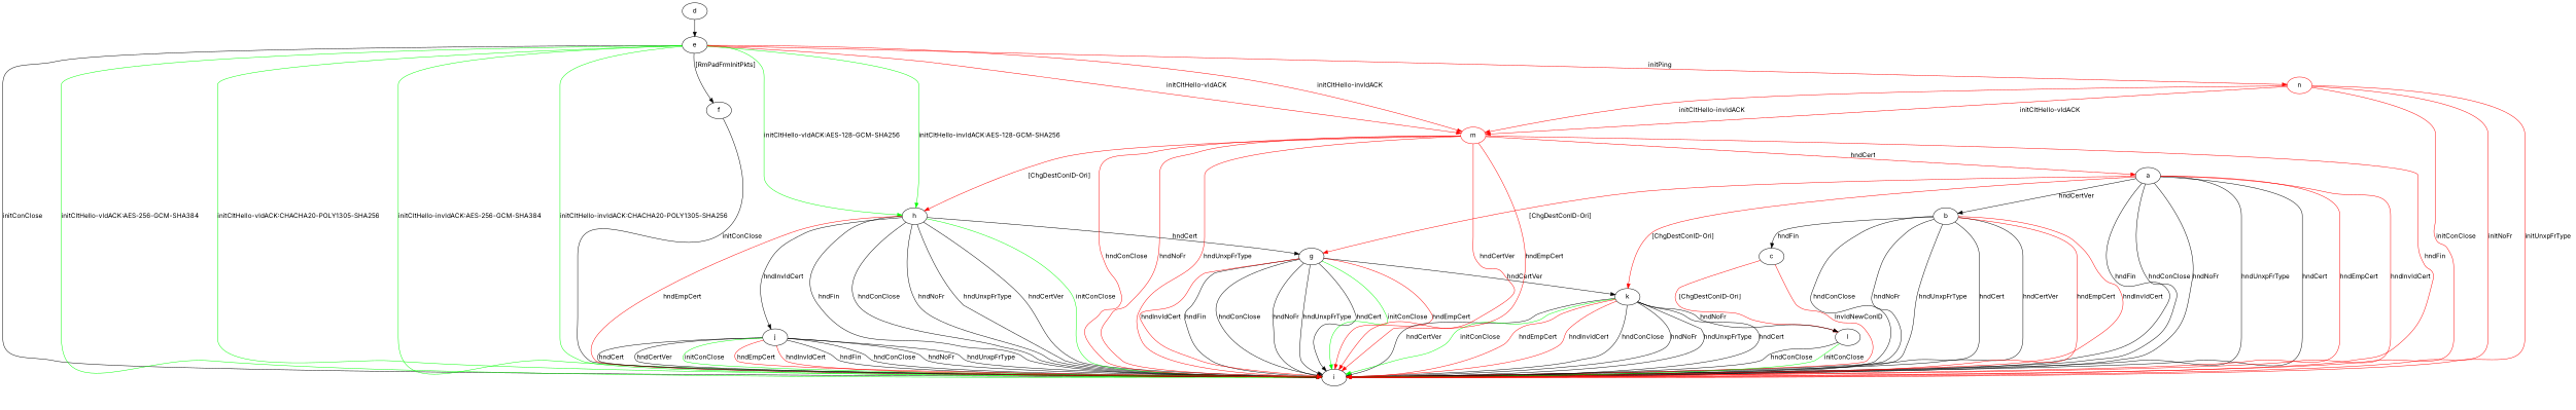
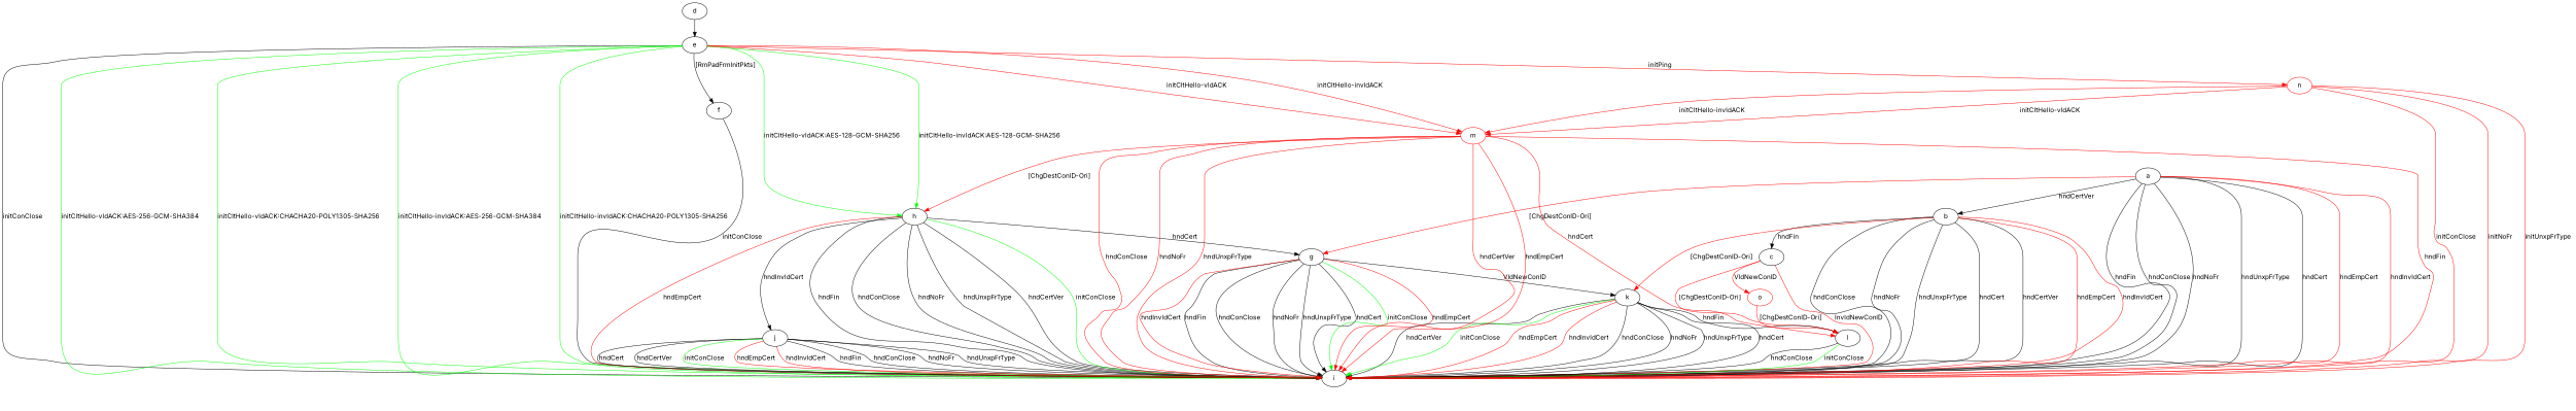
  digraph {
    fontname=Inter
    node [fontname=Inter]
    edge [fontname=Inter]
    a
    b
    g
    i
    c
    k
    l
+   o [color=red]
    d
    e
    f
    h
    m [color=red]
    n [color=red]
    j
    a -> b [label="hndCertVer "]
    a -> g [color=red label="[ChgDestConID-Ori] "]
    a -> i [label="hndFin "]
    a -> i [label="hndConClose "]
    a -> i [label="hndNoFr "]
    a -> i [label="hndUnxpFrType "]
    a -> i [label="hndCert "]
    a -> i [color=red label="hndEmpCert "]
    a -> i [color=red label="hndInvldCert "]
    b -> i [label="hndConClose "]
    b -> i [label="hndNoFr "]
    b -> i [label="hndUnxpFrType "]
    b -> i [label="hndCert "]
    b -> i [label="hndCertVer "]
    b -> i [color=red label="hndEmpCert "]
    b -> i [color=red label="hndInvldCert "]
    b -> c [label="hndFin "]
-   a -> k [color=red label="[ChgDestConID-Ori] "]
+   b -> k [color=red label="[ChgDestConID-Ori] "]
    g -> i [label="hndFin "]
    g -> i [label="hndConClose "]
    g -> i [label="hndNoFr "]
    g -> i [label="hndUnxpFrType "]
    g -> i [label="hndCert "]
    g -> i [color=green label="initConClose "]
    g -> i [color=red label="hndEmpCert "]
    g -> i [color=red label="hndInvldCert "]
-   g -> k [label="hndCertVer "]
+   g -> k [label="VldNewConID "]
    c -> i [color=red label="InvldNewConID "]
    c -> l [color=red label="[ChgDestConID-Ori] "]
+   c -> o [color=red label="VldNewConID "]
    k -> i [label="hndConClose "]
    k -> i [label="hndNoFr "]
    k -> i [label="hndUnxpFrType "]
    k -> i [label="hndCert "]
    k -> i [label="hndCertVer "]
    k -> i [color=green label="initConClose "]
    k -> i [color=red label="hndEmpCert "]
    k -> i [color=red label="hndInvldCert "]
-   k -> l [label="hndNoFr "]
+   k -> l [label="hndFin "]
    l -> i [label="hndConClose "]
    l -> i [color=green label="initConClose "]
+   o -> l [color=red label="[ChgDestConID-Ori] "]
    d -> e
    e -> i [label="initConClose "]
    e -> i [color=green label="initCltHello-vldACK:AES-256-GCM-SHA384 "]
    e -> i [color=green label="initCltHello-vldACK:CHACHA20-POLY1305-SHA256 "]
    e -> i [color=green label="initCltHello-invldACK:AES-256-GCM-SHA384 "]
    e -> i [color=green label="initCltHello-invldACK:CHACHA20-POLY1305-SHA256 "]
    e -> f [label="[RmPadFrmInitPkts] "]
    e -> h [color=green label="initCltHello-vldACK:AES-128-GCM-SHA256 "]
    e -> h [color=green label="initCltHello-invldACK:AES-128-GCM-SHA256 "]
    e -> m [color=red label="initCltHello-vldACK "]
    e -> m [color=red label="initCltHello-invldACK "]
    e -> n [color=red label="initPing "]
    f -> i [label="initConClose "]
    h -> g [label="hndCert "]
    h -> i [label="hndFin "]
    h -> i [label="hndConClose "]
    h -> i [label="hndNoFr "]
    h -> i [label="hndUnxpFrType "]
    h -> i [label="hndCertVer "]
    h -> i [color=green label="initConClose "]
    h -> i [color=red label="hndEmpCert "]
    h -> j [label="hndInvldCert "]
-   m -> a [color=red label="hndCert "]
+   m -> l [color=red label="hndCert "]
    m -> i [color=red label="hndFin "]
    m -> i [color=red label="hndConClose "]
    m -> i [color=red label="hndNoFr "]
    m -> i [color=red label="hndUnxpFrType "]
    m -> i [color=red label="hndCertVer "]
    m -> i [color=red label="hndEmpCert "]
    m -> h [color=red label="[ChgDestConID-Ori] "]
    n -> i [color=red label="initConClose "]
    n -> i [color=red label="initNoFr "]
    n -> i [color=red label="initUnxpFrType "]
    n -> m [color=red label="initCltHello-vldACK "]
    n -> m [color=red label="initCltHello-invldACK "]
    j -> i [label="hndFin "]
    j -> i [label="hndConClose "]
    j -> i [label="hndNoFr "]
    j -> i [label="hndUnxpFrType "]
    j -> i [label="hndCert "]
    j -> i [label="hndCertVer "]
    j -> i [color=green label="initConClose "]
    j -> i [color=red label="hndEmpCert "]
    j -> i [color=red label="hndInvldCert "]
  }
